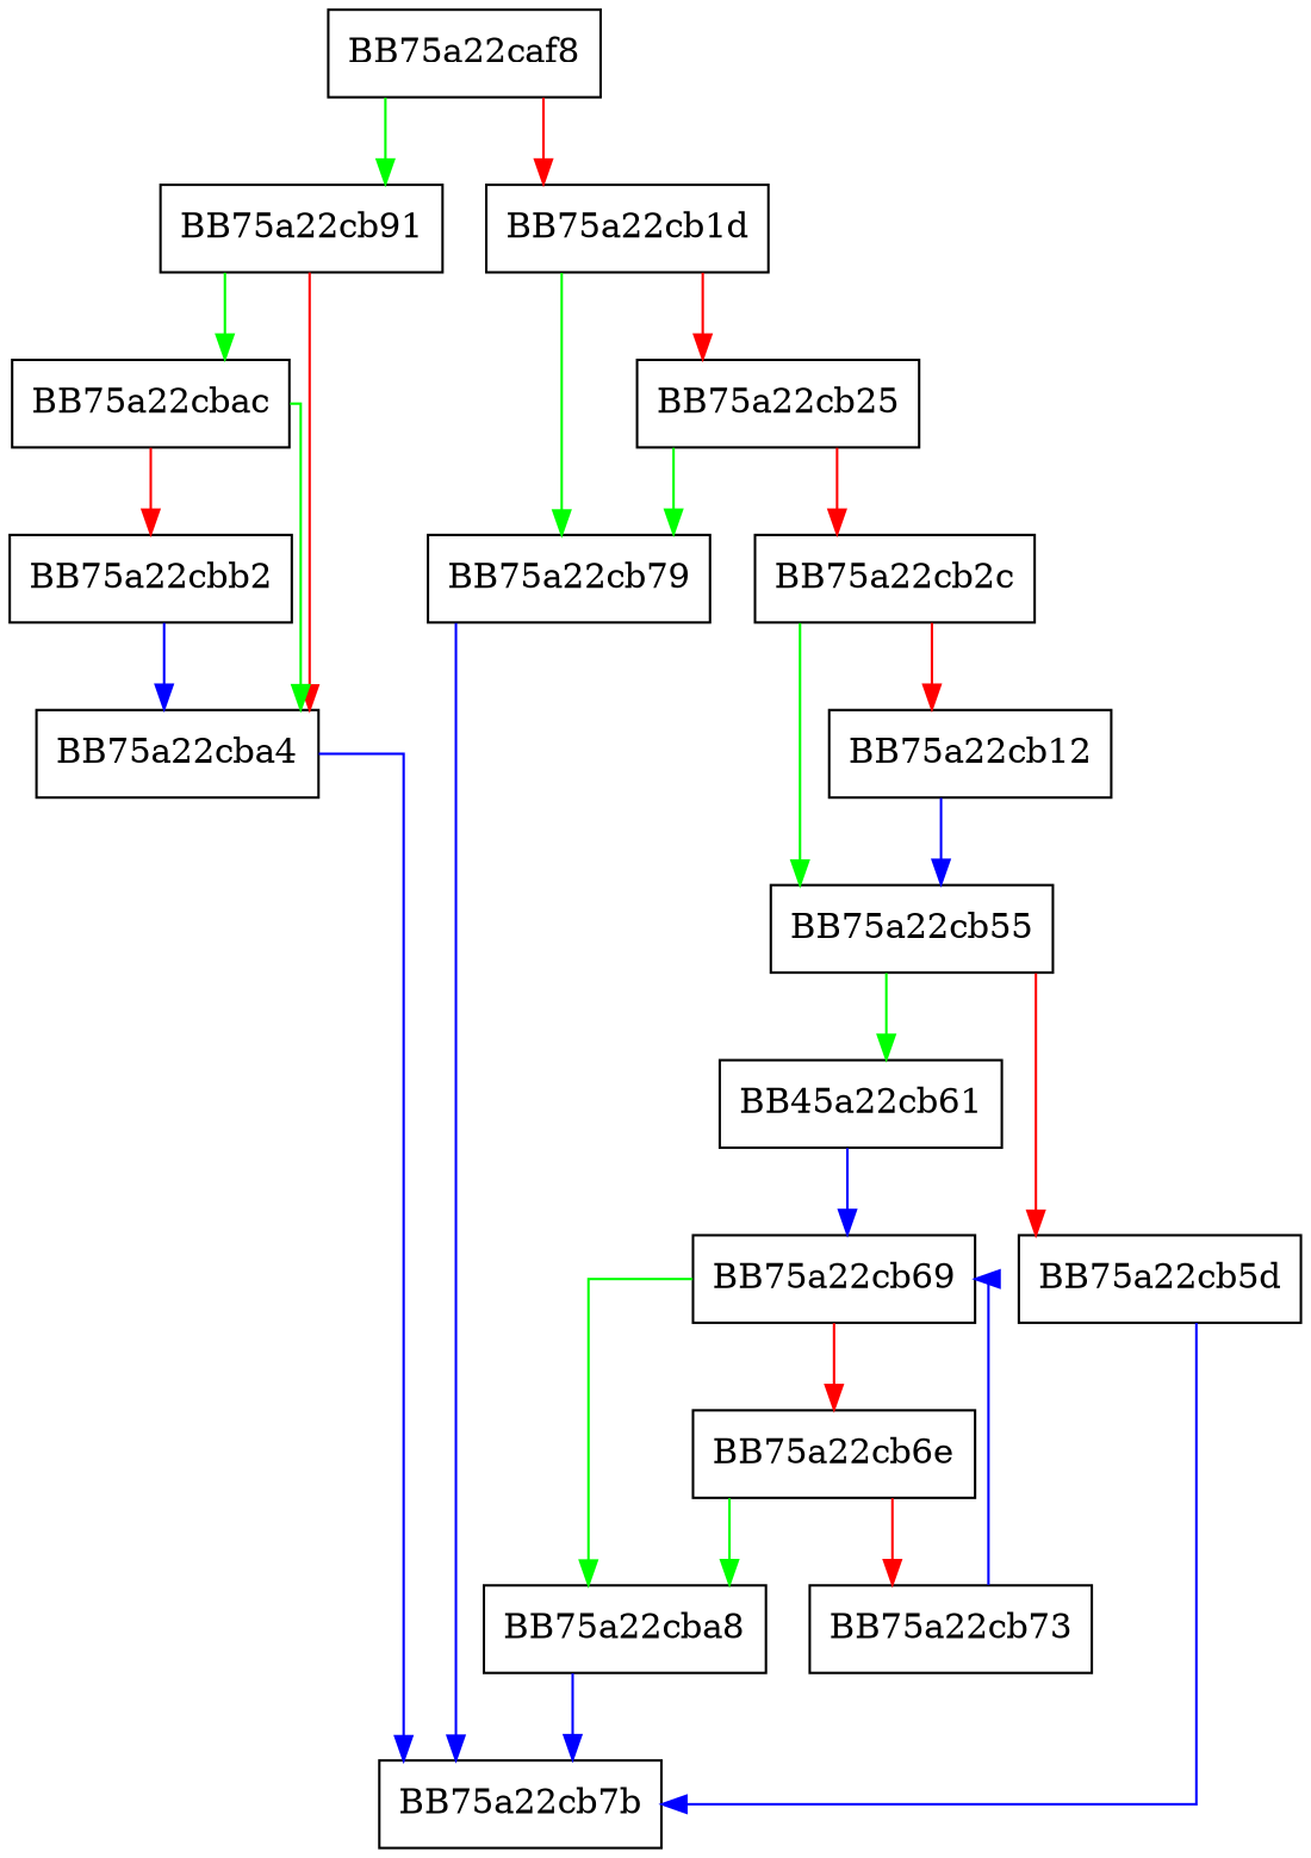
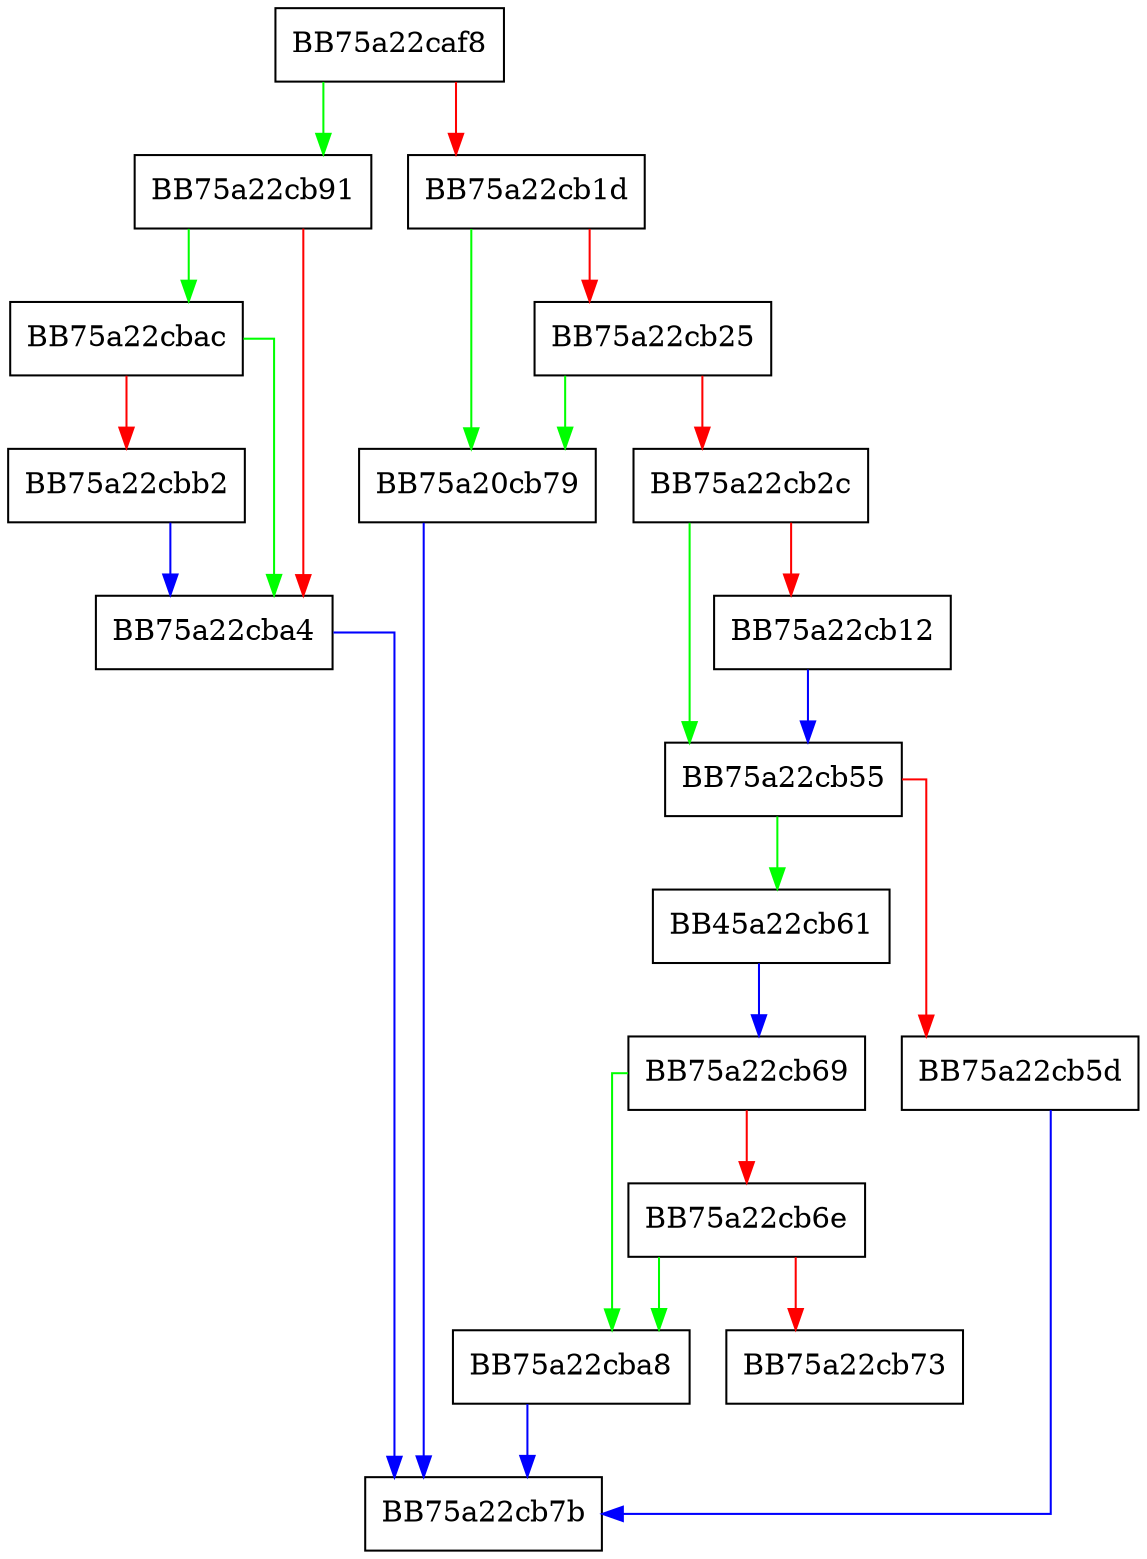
  digraph {
    splines=ortho
    node [shape=box]
    edge [color=green]
    BB75a22caf8
    BB75a22cb91
    BB75a22cb1d
    BB75a22cbac
    BB75a22cba4
-   BB75a22cb79
+   BB75a22cb79 [label=BB75a20cb79]
    BB75a22cb25
    BB75a22cbb2
    BB75a22cb7b
    BB75a22cb2c
    BB75a22cb55
    n12 [label=BB75a22cb12]
    n13 [label=BB45a22cb61]
    BB75a22cb5d
    BB75a22cb69
    BB75a22cb6e
    BB75a22cba8
    BB75a22cb73
    BB75a22caf8 -> BB75a22cb91
    BB75a22caf8 -> BB75a22cb1d [color=red]
    BB75a22cb91 -> BB75a22cbac
    BB75a22cb91 -> BB75a22cba4 [color=red]
    BB75a22cb1d -> BB75a22cb79
    BB75a22cb1d -> BB75a22cb25 [color=red]
    BB75a22cbac -> BB75a22cba4
    BB75a22cbac -> BB75a22cbb2 [color=red]
    BB75a22cba4 -> BB75a22cb7b [color=blue]
    BB75a22cb79 -> BB75a22cb7b [color=blue]
    BB75a22cb25 -> BB75a22cb79
    BB75a22cb25 -> BB75a22cb2c [color=red]
    BB75a22cbb2 -> BB75a22cba4 [color=blue]
    BB75a22cb2c -> BB75a22cb55
    BB75a22cb2c -> n12 [color=red]
    BB75a22cb55 -> n13
    BB75a22cb55 -> BB75a22cb5d [color=red]
    n12 -> BB75a22cb55 [color=blue]
    n13 -> BB75a22cb69 [color=blue]
    BB75a22cb5d -> BB75a22cb7b [color=blue]
    BB75a22cb69 -> BB75a22cb6e [color=red]
    BB75a22cb69 -> BB75a22cba8
    BB75a22cb6e -> BB75a22cba8
    BB75a22cb6e -> BB75a22cb73 [color=red]
    BB75a22cba8 -> BB75a22cb7b [color=blue]
-   BB75a22cb73 -> BB75a22cb69 [color=blue]
  }
